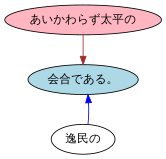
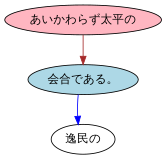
  digraph {
    fontname="PT Serif"
    node [fontname="PT Serif" style=filled]
    edge [arrowhead=normal fontname="PT Serif"]
    n1 [fillcolor=lightpink label="あいかわらず太平の"]
    n2 [fillcolor=lightblue label="会合である。"]
    n3 [fillcolor=white label="逸民の"]
    n1 -> n2 [color=brown]
-   n3 -> n2 [color=blue]
+   n2 -> n3 [color=blue]
  }
